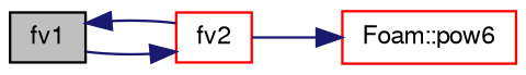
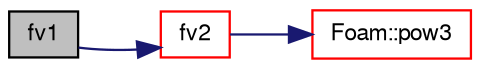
  digraph {
    rankdir=LR
    node [color=red fontname=FreeSans fontsize=10 shape=record]
    edge [color=midnightblue fontname=FreeSans fontsize=10 labelfontname=FreeSans labelfontsize=10 style=solid]
    n1 [color=black fillcolor=grey75 fontcolor=black height=0.2 label=fv1 style=filled width=0.4]
    n2 [height=0.2 label=fv2 width=0.4]
-   n3 [height=0.2 label="Foam::pow6" width=0.4]
+   n3 [height=0.2 label="Foam::pow3" width=0.4]
    n1 -> n2
-   n2 -> n1
    n2 -> n3
  }
